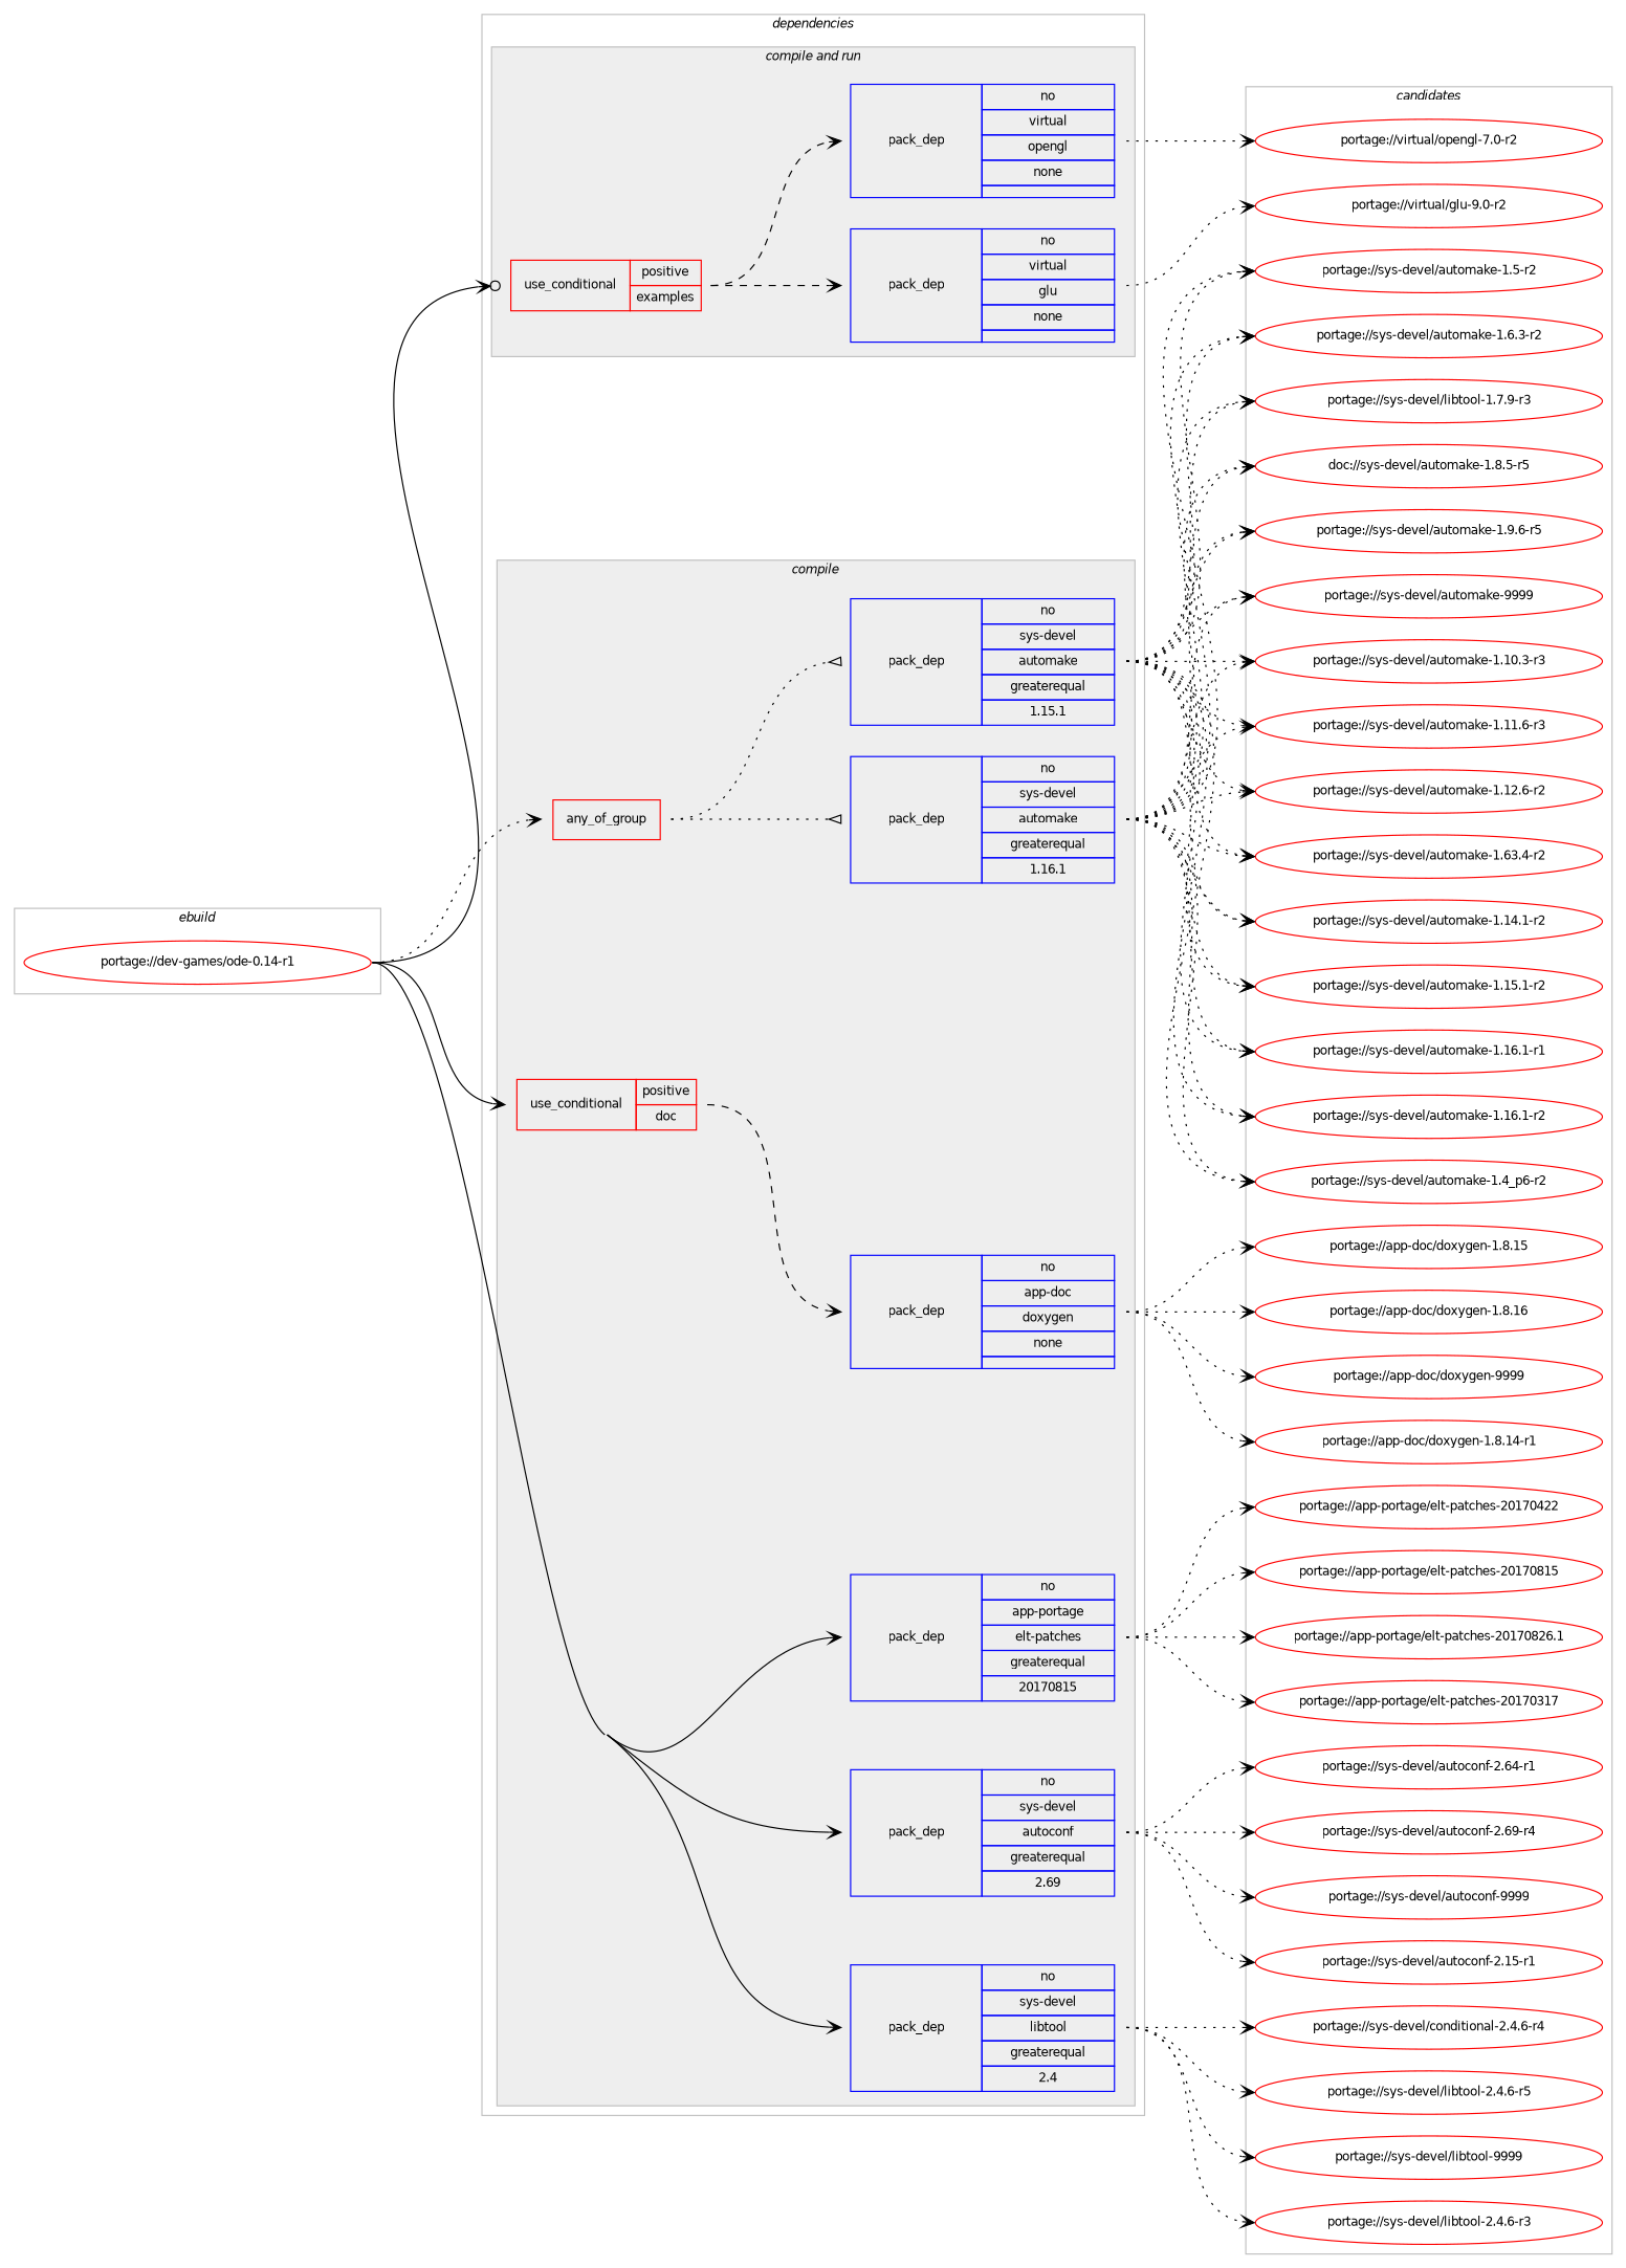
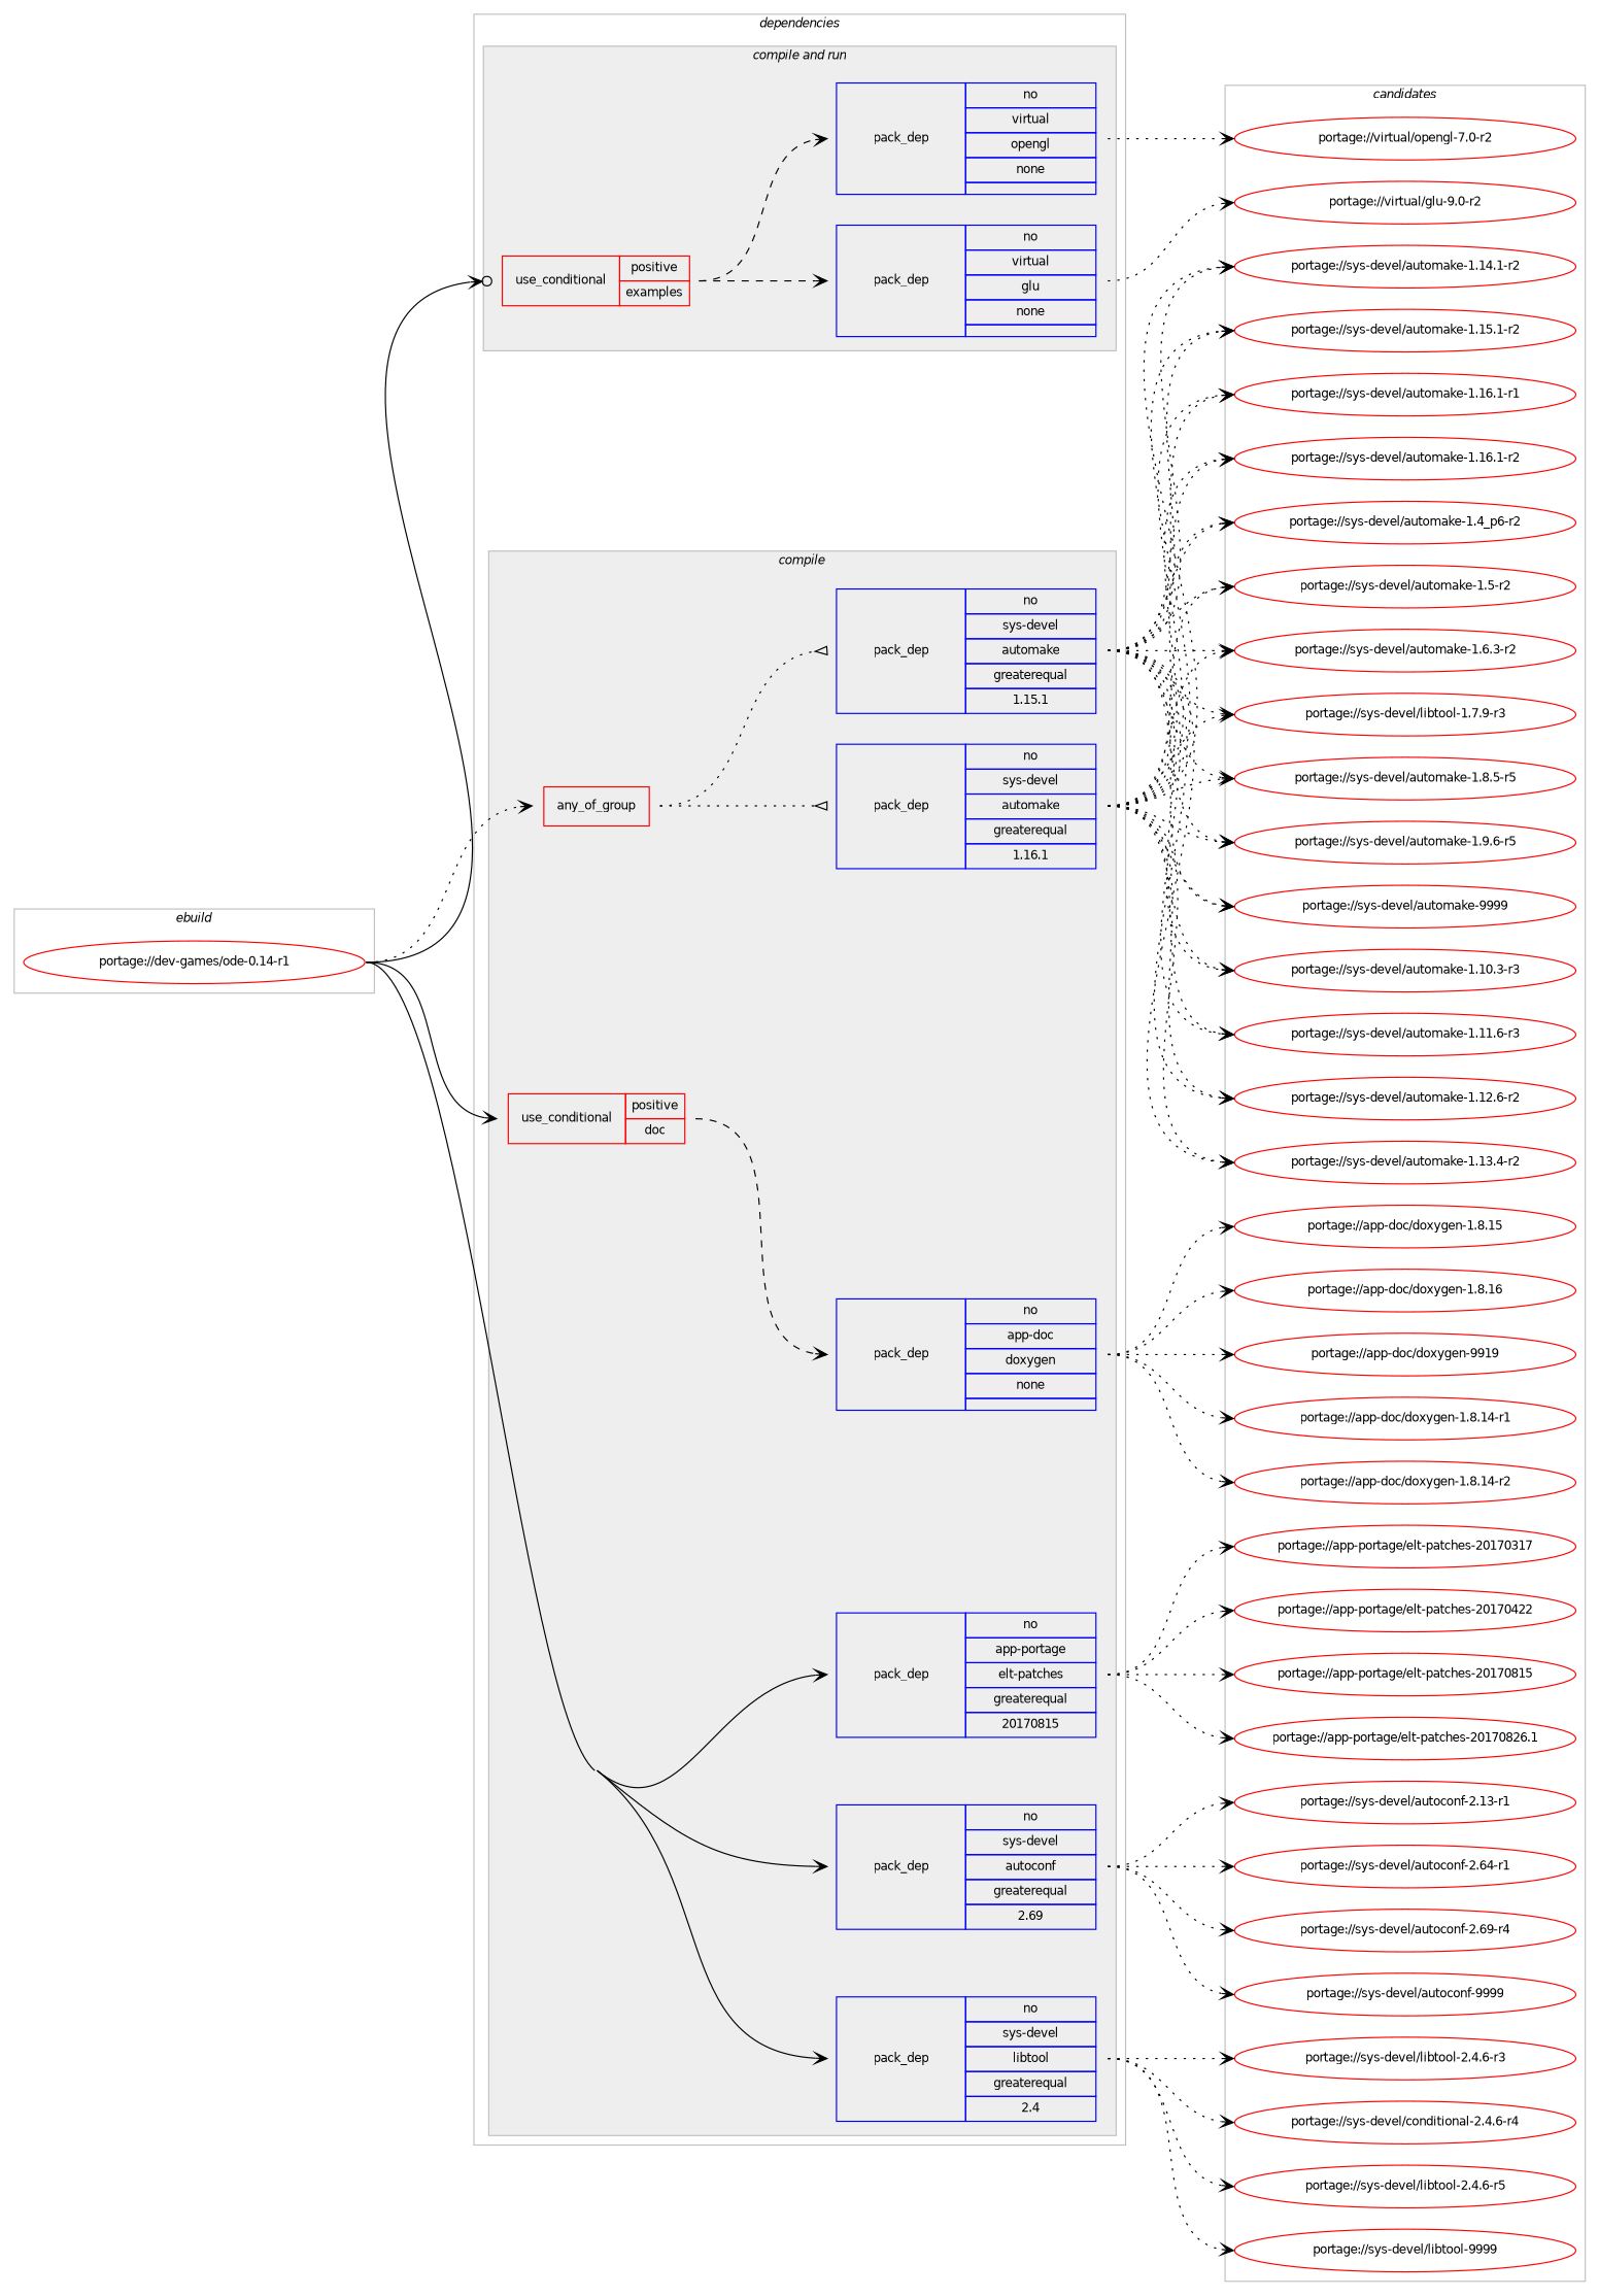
  digraph {
    compound=true
    concentrate=true
    fontname=Helvetica
    fontsize=10
    newrank=true
    rankdir=LR
    ranksep=1.5
    node [color=red fontname=Helvetica fontsize=10]
    edge [arrowhead=vee headport=w style=dotted tailport=e weight=100]
    n1 [label="portage://dev-games/ode-0.14-r1" width=4]
    n2 [color=blue label=<<TABLE BORDER="0" CELLBORDER="1" CELLSPACING="0" CELLPADDING="4" WIDTH="220"><TR><TD ROWSPAN="6" CELLPADDING="30">pack_dep</TD></TR><TR><TD WIDTH="110">no</TD></TR><TR><TD>sys-devel</TD></TR><TR><TD>automake</TD></TR><TR><TD>greaterequal</TD></TR><TR><TD>1.16.1</TD></TR></TABLE>> shape=none]
    n3 [color=blue label=<<TABLE BORDER="0" CELLBORDER="1" CELLSPACING="0" CELLPADDING="4" WIDTH="220"><TR><TD ROWSPAN="6" CELLPADDING="30">pack_dep</TD></TR><TR><TD WIDTH="110">no</TD></TR><TR><TD>sys-devel</TD></TR><TR><TD>automake</TD></TR><TR><TD>greaterequal</TD></TR><TR><TD>1.15.1</TD></TR></TABLE>> shape=none]
    n4 [label=<<TABLE BORDER="0" CELLBORDER="1" CELLSPACING="0" CELLPADDING="4"><TR><TD CELLPADDING="10">any_of_group</TD></TR></TABLE>> shape=none]
    n5 [color=blue label=<<TABLE BORDER="0" CELLBORDER="1" CELLSPACING="0" CELLPADDING="4" WIDTH="220"><TR><TD ROWSPAN="6" CELLPADDING="30">pack_dep</TD></TR><TR><TD WIDTH="110">no</TD></TR><TR><TD>app-doc</TD></TR><TR><TD>doxygen</TD></TR><TR><TD>none</TD></TR><TR><TD></TD></TR></TABLE>> shape=none]
    n6 [label=<<TABLE BORDER="0" CELLBORDER="1" CELLSPACING="0" CELLPADDING="4"><TR><TD ROWSPAN="3" CELLPADDING="10">use_conditional</TD></TR><TR><TD>positive</TD></TR><TR><TD>doc</TD></TR></TABLE>> shape=none]
    n7 [color=blue label=<<TABLE BORDER="0" CELLBORDER="1" CELLSPACING="0" CELLPADDING="4" WIDTH="220"><TR><TD ROWSPAN="6" CELLPADDING="30">pack_dep</TD></TR><TR><TD WIDTH="110">no</TD></TR><TR><TD>app-portage</TD></TR><TR><TD>elt-patches</TD></TR><TR><TD>greaterequal</TD></TR><TR><TD>20170815</TD></TR></TABLE>> shape=none]
    n8 [color=blue label=<<TABLE BORDER="0" CELLBORDER="1" CELLSPACING="0" CELLPADDING="4" WIDTH="220"><TR><TD ROWSPAN="6" CELLPADDING="30">pack_dep</TD></TR><TR><TD WIDTH="110">no</TD></TR><TR><TD>sys-devel</TD></TR><TR><TD>autoconf</TD></TR><TR><TD>greaterequal</TD></TR><TR><TD>2.69</TD></TR></TABLE>> shape=none]
    n9 [color=blue label=<<TABLE BORDER="0" CELLBORDER="1" CELLSPACING="0" CELLPADDING="4" WIDTH="220"><TR><TD ROWSPAN="6" CELLPADDING="30">pack_dep</TD></TR><TR><TD WIDTH="110">no</TD></TR><TR><TD>sys-devel</TD></TR><TR><TD>libtool</TD></TR><TR><TD>greaterequal</TD></TR><TR><TD>2.4</TD></TR></TABLE>> shape=none]
    n10 [color=blue label=<<TABLE BORDER="0" CELLBORDER="1" CELLSPACING="0" CELLPADDING="4" WIDTH="220"><TR><TD ROWSPAN="6" CELLPADDING="30">pack_dep</TD></TR><TR><TD WIDTH="110">no</TD></TR><TR><TD>virtual</TD></TR><TR><TD>glu</TD></TR><TR><TD>none</TD></TR><TR><TD></TD></TR></TABLE>> shape=none]
    n11 [color=blue label=<<TABLE BORDER="0" CELLBORDER="1" CELLSPACING="0" CELLPADDING="4" WIDTH="220"><TR><TD ROWSPAN="6" CELLPADDING="30">pack_dep</TD></TR><TR><TD WIDTH="110">no</TD></TR><TR><TD>virtual</TD></TR><TR><TD>opengl</TD></TR><TR><TD>none</TD></TR><TR><TD></TD></TR></TABLE>> shape=none]
    n12 [label=<<TABLE BORDER="0" CELLBORDER="1" CELLSPACING="0" CELLPADDING="4"><TR><TD ROWSPAN="3" CELLPADDING="10">use_conditional</TD></TR><TR><TD>positive</TD></TR><TR><TD>examples</TD></TR></TABLE>> shape=none]
    n13 [label="portage://sys-devel/automake-1.10.3-r3" width=4]
    n14 [label="portage://sys-devel/automake-1.11.6-r3" width=4]
    n15 [label="portage://sys-devel/automake-1.12.6-r2" width=4]
-   n16 [label="portage://sys-devel/automake-1.63.4-r2" width=4]
+   n16 [label="portage://sys-devel/automake-1.13.4-r2" width=4]
    n17 [label="portage://sys-devel/automake-1.14.1-r2" width=4]
    n18 [label="portage://sys-devel/automake-1.15.1-r2" width=4]
    n19 [label="portage://sys-devel/automake-1.16.1-r1" width=4]
    n20 [label="portage://sys-devel/automake-1.16.1-r2" width=4]
    n21 [label="portage://sys-devel/automake-1.4_p6-r2" width=4]
    n22 [label="portage://sys-devel/automake-1.5-r2" width=4]
    n23 [label="portage://sys-devel/automake-1.6.3-r2" width=4]
    n24 [label="portage://sys-devel/libtool-1.7.9-r3" width=4]
-   n25 [label="doc://sys-devel/automake-1.8.5-r5" width=4]
+   n25 [label="portage://sys-devel/automake-1.8.5-r5" width=4]
    n26 [label="portage://sys-devel/automake-1.9.6-r5" width=4]
    n27 [label="portage://sys-devel/automake-9999" width=4]
    n28 [label="portage://app-doc/doxygen-1.8.14-r1" width=4]
+   n29 [label="portage://app-doc/doxygen-1.8.14-r2" width=4]
    n30 [label="portage://app-doc/doxygen-1.8.15" width=4]
    n31 [label="portage://app-doc/doxygen-1.8.16" width=4]
-   n32 [label="portage://app-doc/doxygen-9999" width=4]
+   n32 [label="portage://app-doc/doxygen-9919" width=4]
    n33 [label="portage://app-portage/elt-patches-20170317" width=4]
    n34 [label="portage://app-portage/elt-patches-20170422" width=4]
    n35 [label="portage://app-portage/elt-patches-20170815" width=4]
    n36 [label="portage://app-portage/elt-patches-20170826.1" width=4]
-   n37 [label="portage://sys-devel/autoconf-2.15-r1" width=4]
+   n37 [label="portage://sys-devel/autoconf-2.13-r1" width=4]
    n38 [label="portage://sys-devel/autoconf-2.64-r1" width=4]
    n39 [label="portage://sys-devel/autoconf-2.69-r4" width=4]
    n40 [label="portage://sys-devel/autoconf-9999" width=4]
    n41 [label="portage://sys-devel/libtool-2.4.6-r3" width=4]
    n42 [label="portage://sys-devel/conditional-2.4.6-r4" width=4]
    n43 [label="portage://sys-devel/libtool-2.4.6-r5" width=4]
    n44 [label="portage://sys-devel/libtool-9999" width=4]
    n45 [label="portage://virtual/glu-9.0-r2" width=4]
    n46 [label="portage://virtual/opengl-7.0-r2" width=4]
    subgraph cluster_1 {
      color=gray
      label=<<i>ebuild</i>>
      rank=same
      n1
    }
    subgraph cluster_2 {
      color=gray
      label=<<i>dependencies</i>>
      subgraph cluster_3 {
        color=gray
        fillcolor="#eeeeee"
        label=<<i>compile</i>>
        style=filled
        subgraph sub_4 {
          color=gray
          fillcolor="#eeeeee"
          label=<<i>compile</i>>
          style=filled
          n4
          subgraph sub_5 {
            color=gray
            fillcolor="#eeeeee"
            label=<<i>compile</i>>
            style=filled
            n2
          }
          subgraph sub_6 {
            color=gray
            fillcolor="#eeeeee"
            label=<<i>compile</i>>
            style=filled
            n3
          }
        }
        subgraph sub_7 {
          color=gray
          fillcolor="#eeeeee"
          label=<<i>compile</i>>
          style=filled
          n6
          subgraph sub_8 {
            color=gray
            fillcolor="#eeeeee"
            label=<<i>compile</i>>
            style=filled
            n5
          }
        }
        subgraph sub_9 {
          color=gray
          fillcolor="#eeeeee"
          label=<<i>compile</i>>
          style=filled
          n7
        }
        subgraph sub_10 {
          color=gray
          fillcolor="#eeeeee"
          label=<<i>compile</i>>
          style=filled
          n8
        }
        subgraph sub_11 {
          color=gray
          fillcolor="#eeeeee"
          label=<<i>compile</i>>
          style=filled
          n9
        }
      }
      subgraph cluster_12 {
        color=gray
        fillcolor="#eeeeee"
        label=<<i>compile and run</i>>
        style=filled
        subgraph sub_13 {
          color=gray
          fillcolor="#eeeeee"
          label=<<i>compile and run</i>>
          style=filled
          n12
          subgraph sub_14 {
            color=gray
            fillcolor="#eeeeee"
            label=<<i>compile and run</i>>
            style=filled
            n10
          }
          subgraph sub_15 {
            color=gray
            fillcolor="#eeeeee"
            label=<<i>compile and run</i>>
            style=filled
            n11
          }
        }
      }
      subgraph cluster_16 {
        color=gray
        fillcolor="#eeeeee"
        label=<<i>run</i>>
        style=filled
      }
    }
    subgraph cluster_17 {
      color=gray
      label=<<i>candidates</i>>
      rank=same
      subgraph sub_18 {
        color=black
        label=<<i>candidates</i>>
        nodesep=1
        rank=same
        n13
        n14
        n15
        n16
        n17
        n18
        n19
        n20
        n21
        n22
        n23
        n24
        n25
        n26
        n27
      }
      subgraph sub_19 {
        color=black
        label=<<i>candidates</i>>
        nodesep=1
        rank=same
        n13
        n14
        n15
        n16
        n17
        n18
        n19
        n20
        n21
        n22
        n23
        n24
        n25
        n26
        n27
      }
      subgraph sub_20 {
        color=black
        label=<<i>candidates</i>>
        nodesep=1
        rank=same
        n28
+       n29
        n30
        n31
        n32
      }
      subgraph sub_21 {
        color=black
        label=<<i>candidates</i>>
        nodesep=1
        rank=same
        n33
        n34
        n35
        n36
      }
      subgraph sub_22 {
        color=black
        label=<<i>candidates</i>>
        nodesep=1
        rank=same
        n37
        n38
        n39
        n40
      }
      subgraph sub_23 {
        color=black
        label=<<i>candidates</i>>
        nodesep=1
        rank=same
        n41
        n42
        n43
        n44
      }
      subgraph sub_24 {
        color=black
        label=<<i>candidates</i>>
        nodesep=1
        rank=same
        n45
      }
      subgraph sub_25 {
        color=black
        label=<<i>candidates</i>>
        nodesep=1
        rank=same
        n46
      }
    }
    n1 -> n4 [weight=20]
    n1 -> n6 [style=solid weight=20]
    n1 -> n7 [style=solid weight=20]
    n1 -> n8 [style=solid weight=20]
    n1 -> n9 [style=solid weight=20]
    n1 -> n12 [arrowhead=odotvee style=solid weight=20]
    n2 -> n13
    n2 -> n14
    n2 -> n15
    n2 -> n16
    n2 -> n17
    n2 -> n18
    n2 -> n19
    n2 -> n20
    n2 -> n21
    n2 -> n22
    n2 -> n23
    n2 -> n24
    n2 -> n25
    n2 -> n26
    n2 -> n27
    n3 -> n13
    n3 -> n14
    n3 -> n15
    n3 -> n16
    n3 -> n17
    n3 -> n18
    n3 -> n19
    n3 -> n20
    n3 -> n21
    n3 -> n22
    n3 -> n23
    n3 -> n24
    n3 -> n25
    n3 -> n26
    n3 -> n27
    n4 -> n2 [arrowhead=oinv weight=20]
    n4 -> n3 [arrowhead=oinv weight=20]
    n5 -> n28
+   n5 -> n29
    n5 -> n30
    n5 -> n31
    n5 -> n32
    n6 -> n5 [style=dashed weight=20]
    n7 -> n33
    n7 -> n34
    n7 -> n35
    n7 -> n36
    n8 -> n37
    n8 -> n38
    n8 -> n39
    n8 -> n40
    n9 -> n41
    n9 -> n42
    n9 -> n43
    n9 -> n44
    n10 -> n45
    n11 -> n46
    n12 -> n10 [style=dashed weight=20]
    n12 -> n11 [style=dashed weight=20]
  }
